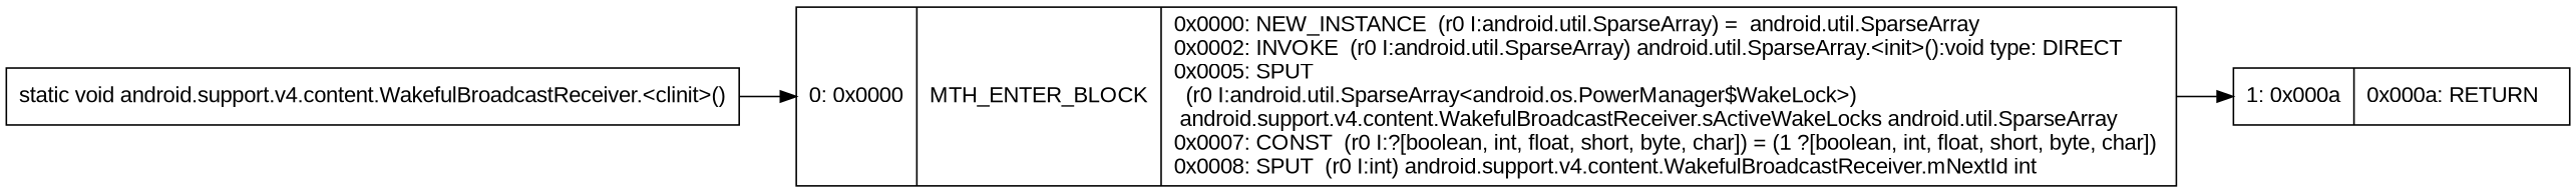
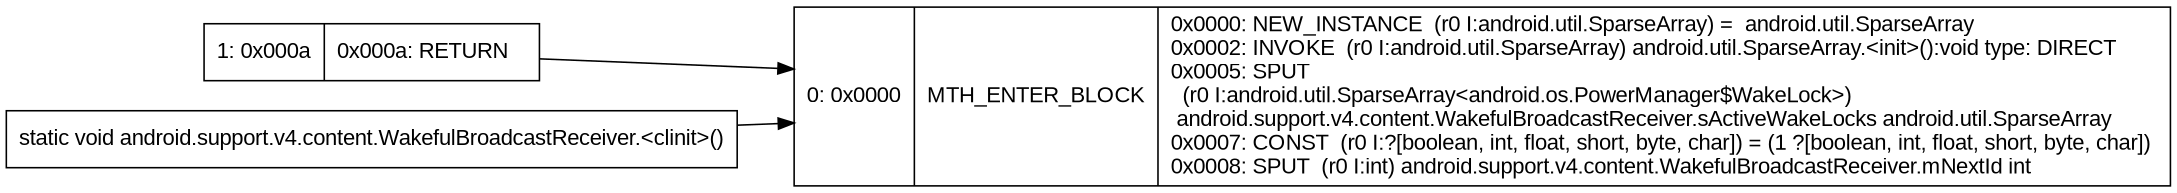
  digraph {
    rankdir=LR
    fontname="Liberation Sans"
    node [shape=record fontname="Liberation Sans"]
    edge [fontname="Liberation Sans"]
    n1 [label="{0\:\ 0x0000|MTH_ENTER_BLOCK\l|0x0000: NEW_INSTANCE  (r0 I:android.util.SparseArray) =  android.util.SparseArray \l0x0002: INVOKE  (r0 I:android.util.SparseArray) android.util.SparseArray.\<init\>():void type: DIRECT \l0x0005: SPUT  \l  (r0 I:android.util.SparseArray\<android.os.PowerManager$WakeLock\>)\l android.support.v4.content.WakefulBroadcastReceiver.sActiveWakeLocks android.util.SparseArray \l0x0007: CONST  (r0 I:?[boolean, int, float, short, byte, char]) = (1 ?[boolean, int, float, short, byte, char]) \l0x0008: SPUT  (r0 I:int) android.support.v4.content.WakefulBroadcastReceiver.mNextId int \l}"]
    n2 [label="{1\:\ 0x000a|0x000a: RETURN   \l}"]
    n3 [label="{static void android.support.v4.content.WakefulBroadcastReceiver.\<clinit\>() }"]
-   n1 -> n2
+   n2 -> n1
    n3 -> n1
  }
